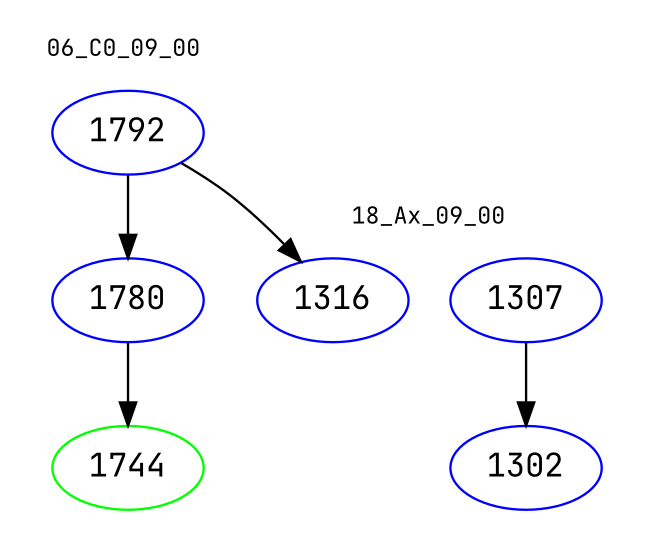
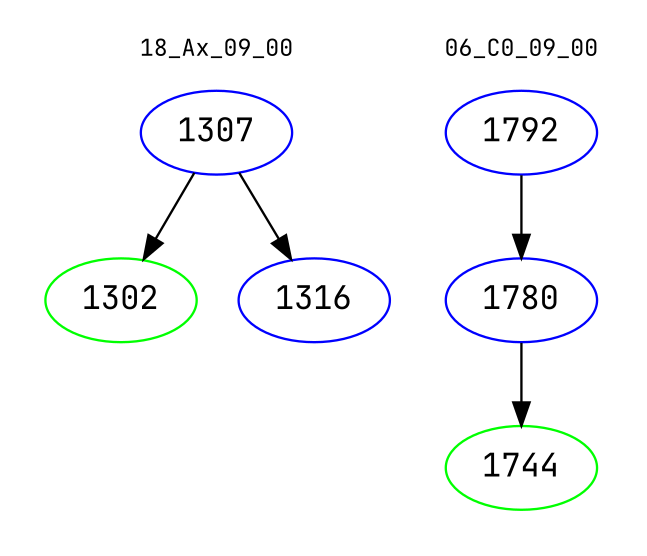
  digraph {
    fontname="JetBrains Mono"
    node [color=blue fontname="JetBrains Mono"]
    edge [color=black fontname="JetBrains Mono"]
    n1 [label=1307]
-   n2 [label=1302]
+   n2 [color=green label=1302]
    n3 [label=1316]
    n4 [label=1780]
    n5 [color=green label=1744]
    n6 [label=1792]
    subgraph cluster_1 {
      color=white
      fontsize=10
      label="18_Ax_09_00"
      n1
      n2
      n3
    }
    subgraph cluster_2 {
      color=white
      fontsize=10
      label="06_C0_09_00"
      n4
      n5
      n6
    }
    n1 -> n2
-   n6 -> n3
+   n1 -> n3
    n4 -> n5
    n6 -> n4
  }
